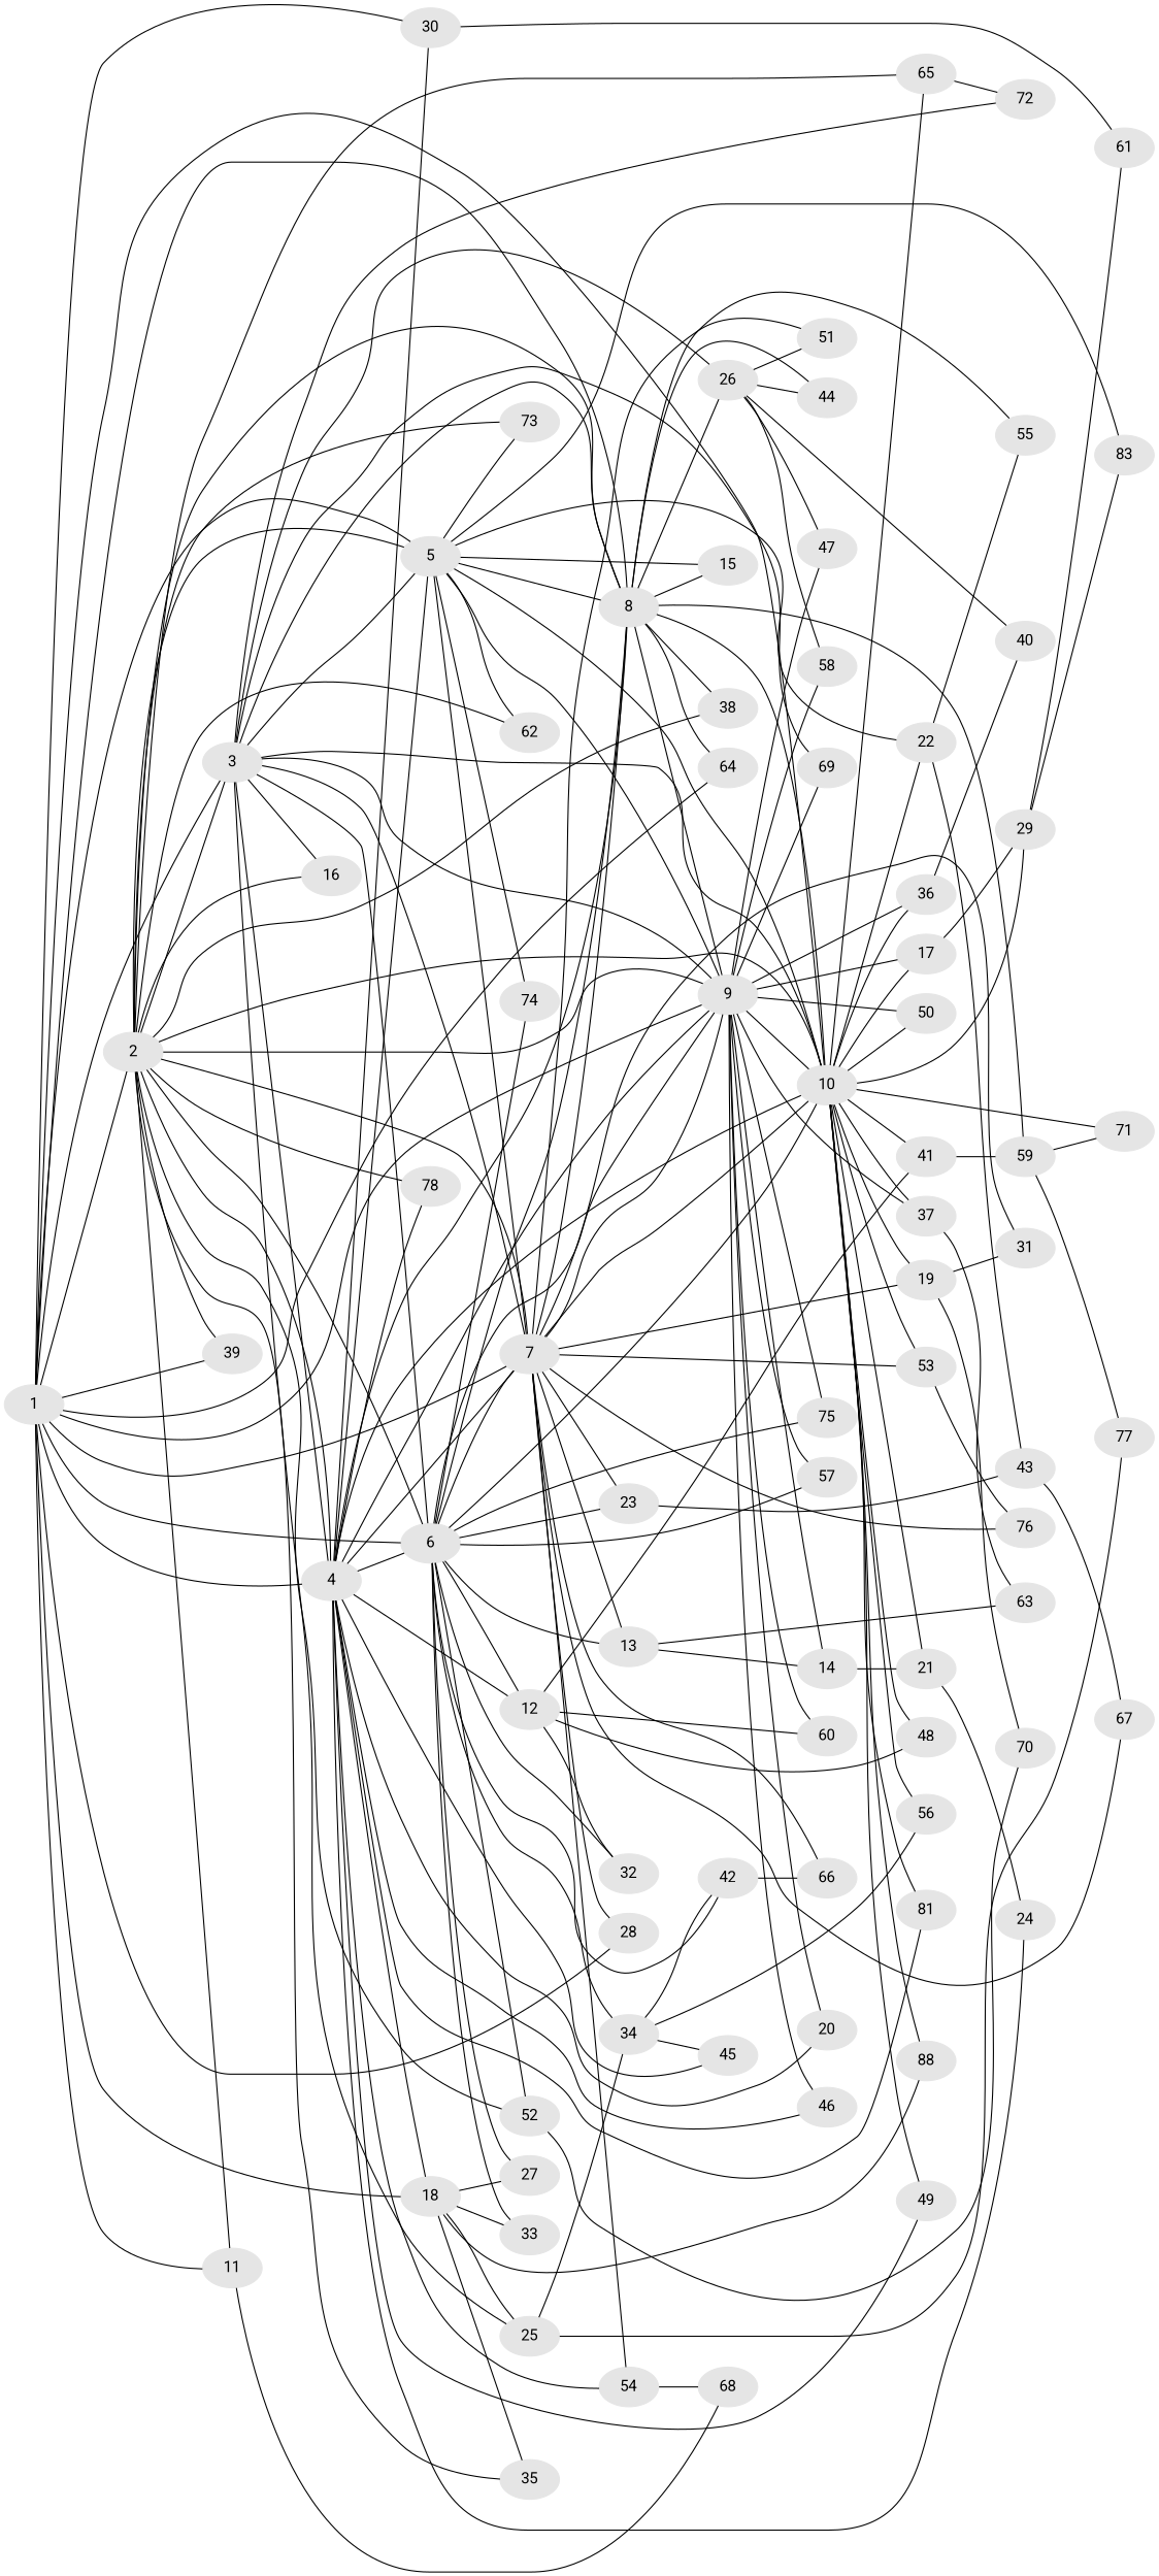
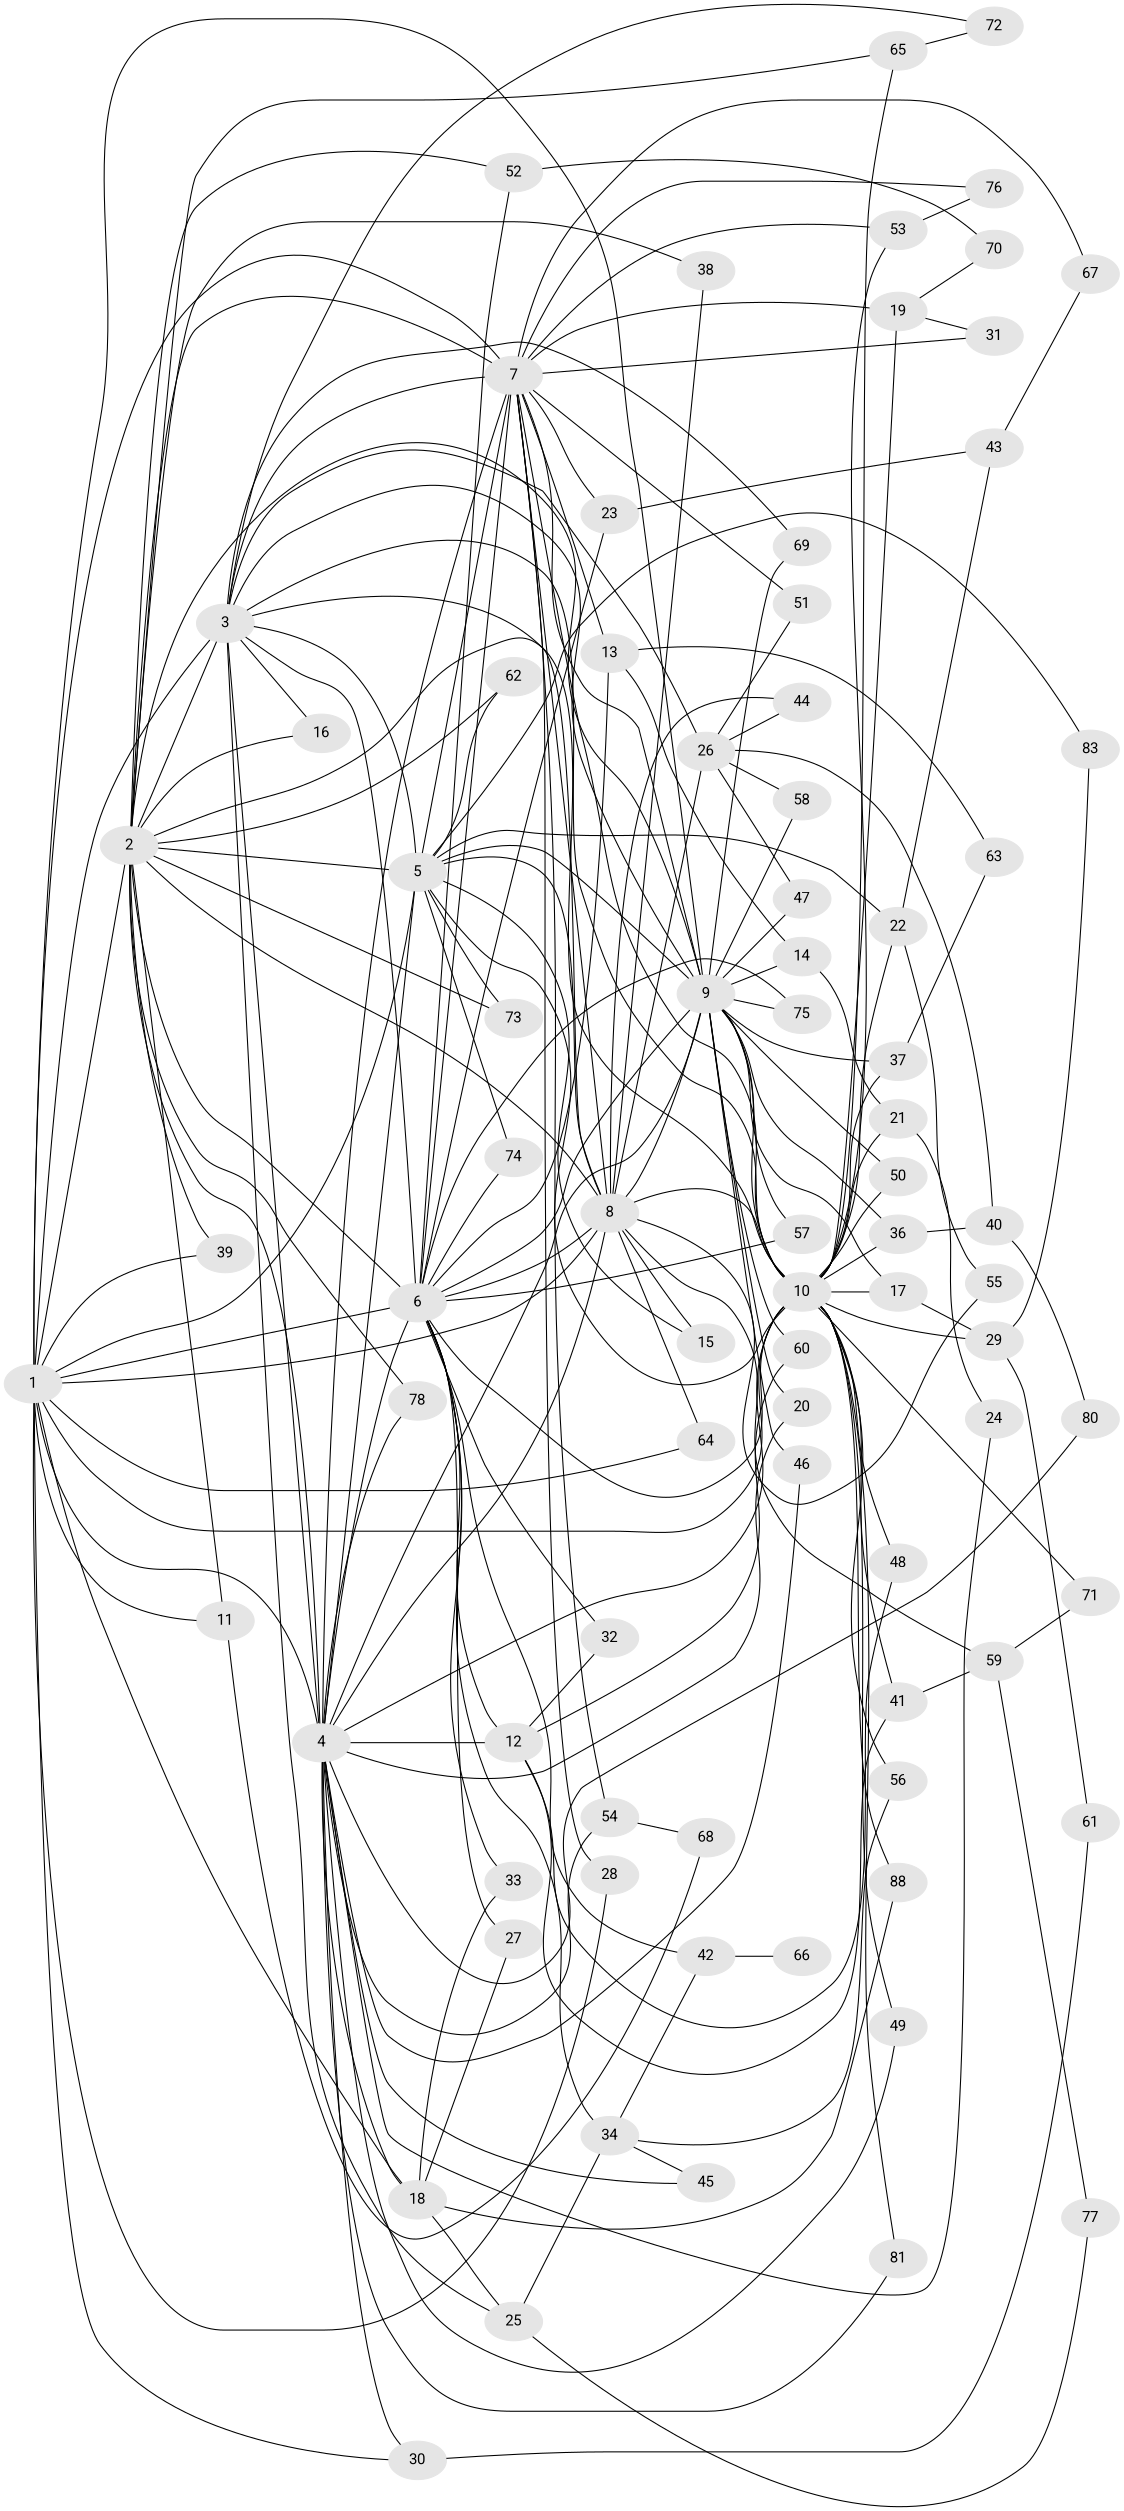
  graph {
    fontname=Roboto
    rankdir=LR
    node [color=gray90 fontname=Roboto style=filled]
    edge [fontname=Roboto]
    1
    2
    3
    4
    5
    6
    7
    8
    9
    10
    11
    18
    28
    30
    39
    64
    16
-   35
    38
    52
    62
    65
    73
    78
    25
    26
    69
    72
    12
    20
    24
    45
    46
    49
    54
+   80
    81
    15
    22
    74
    83
    13
    23
    27
    32
    33
    34
    42
    57
    75
    19
    31
    51
    53
    66
    67
    76
    44
    55
    59
    14
    17
    36
    37
    47
    50
    58
    60
    21
    29
    41
    48
    56
    71
    n75 [label=88]
    68
    61
    70
    77
    40
    43
    63
    1 -- 2
    1 -- 3
    1 -- 4
    1 -- 5
    1 -- 6
    1 -- 7
    1 -- 8
    1 -- 9
    1 -- 10
    1 -- 11
    1 -- 18
    1 -- 28
    1 -- 30
    1 -- 39
    1 -- 64
    2 -- 3
    2 -- 4
    2 -- 5
    2 -- 6
    2 -- 7
    2 -- 8
    2 -- 9
    2 -- 10
    2 -- 11
    2 -- 39
    2 -- 16
-   2 -- 35
    2 -- 38
    2 -- 52
    2 -- 62
    2 -- 65
    2 -- 73
    2 -- 78
    3 -- 4
    3 -- 5
    3 -- 6
    3 -- 7
    3 -- 8
    3 -- 9
    3 -- 10
    3 -- 16
    3 -- 25
    3 -- 26
    3 -- 69
    3 -- 72
    4 -- 5
    4 -- 6
    4 -- 7
    4 -- 8
    4 -- 9
    4 -- 10
    4 -- 18
    4 -- 30
    4 -- 78
    4 -- 12
    4 -- 20
    4 -- 24
    4 -- 45
    4 -- 46
    4 -- 49
    4 -- 54
+   4 -- 80
    4 -- 81
    5 -- 7
    5 -- 8
    5 -- 9
    5 -- 10
    5 -- 62
    5 -- 73
    5 -- 15
    5 -- 22
    5 -- 74
    5 -- 83
    6 -- 7
    6 -- 8
    6 -- 9
    6 -- 10
    6 -- 52
    6 -- 12
    6 -- 74
    6 -- 13
    6 -- 23
    6 -- 27
    6 -- 32
    6 -- 33
    6 -- 34
    6 -- 42
    6 -- 57
    6 -- 75
    7 -- 8
    7 -- 9
    7 -- 10
    7 -- 28
    7 -- 54
    7 -- 13
    7 -- 23
    7 -- 19
    7 -- 31
    7 -- 51
    7 -- 53
-   7 -- 66
    7 -- 67
    7 -- 76
    8 -- 9
    8 -- 10
    8 -- 64
    8 -- 38
    8 -- 26
    8 -- 15
    8 -- 44
    8 -- 55
    8 -- 59
    9 -- 10
    9 -- 69
    9 -- 20
    9 -- 46
    9 -- 57
    9 -- 75
    9 -- 14
    9 -- 17
    9 -- 36
    9 -- 37
    9 -- 47
    9 -- 50
    9 -- 58
    9 -- 60
    10 -- 65
    10 -- 49
    10 -- 81
    10 -- 22
    10 -- 19
    10 -- 53
    10 -- 17
    10 -- 36
    10 -- 37
    10 -- 50
    10 -- 21
    10 -- 29
    10 -- 41
    10 -- 48
    10 -- 56
    10 -- 71
    10 -- n75
    11 -- 68
-   18 -- 35
    18 -- 25
    18 -- 27
    18 -- 33
    18 -- n75
    30 -- 61
    52 -- 70
    65 -- 72
    25 -- 34
    25 -- 77
    26 -- 51
    26 -- 44
    26 -- 47
    26 -- 58
    26 -- 40
    12 -- 32
    12 -- 60
    12 -- 41
    12 -- 48
    54 -- 68
    22 -- 55
    22 -- 43
    13 -- 14
    13 -- 63
    23 -- 43
    34 -- 45
    34 -- 42
    34 -- 56
    42 -- 66
    19 -- 31
    19 -- 70
    53 -- 76
    59 -- 71
    59 -- 77
    14 -- 21
    17 -- 29
    36 -- 40
    37 -- 63
    21 -- 24
    29 -- 83
    29 -- 61
    41 -- 59
+   40 -- 80
    43 -- 67
  }
